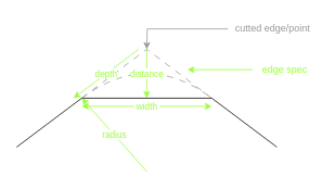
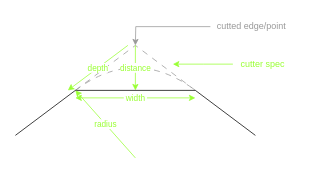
  <mxCell id="0" />
  <mxCell id="1" parent="0" />
  <mxCell id="2" value="" style="endArrow=none;html=1;curved=1;strokeColor=#999999;dashed=1;dashPattern=8 8;fontColor=#999999;" edge="1" parent="1"><mxGeometry width="50" height="50" relative="1" as="geometry"><mxPoint x="100" y="120" as="sourcePoint" /><mxPoint x="260" y="120" as="targetPoint" /><Array as="points"><mxPoint x="180" y="60" /></Array></mxGeometry></mxCell>
  <mxCell id="3" value="" style="endArrow=none;html=1;rounded=0;strokeColor=#999999;dashed=1;dashPattern=8 8;fontColor=#999999;" edge="1" parent="1"><mxGeometry width="50" height="50" relative="1" as="geometry"><mxPoint x="100" y="120" as="sourcePoint" /><mxPoint x="260" y="120" as="targetPoint" /><Array as="points"><mxPoint x="180" y="60" /></Array></mxGeometry></mxCell>
  <mxCell id="4" value="depth" style="endArrow=classic;html=1;rounded=0;strokeWidth=1;strokeColor=#99FF33;fontColor=#99FF33;" edge="1" parent="1"><mxGeometry width="50" height="50" relative="1" as="geometry"><mxPoint x="170" y="60" as="sourcePoint" /><mxPoint x="90" y="120" as="targetPoint" /><mxPoint as="offset" /></mxGeometry></mxCell>
  <mxCell id="5" value="distance" style="endArrow=classic;html=1;rounded=0;strokeWidth=1;strokeColor=#99FF33;fontColor=#99FF33;" edge="1" parent="1"><mxGeometry width="50" height="50" relative="1" as="geometry"><mxPoint x="180" y="60" as="sourcePoint" /><mxPoint x="180" y="120" as="targetPoint" /><mxPoint as="offset" /></mxGeometry></mxCell>
  <mxCell id="6" value="&amp;nbsp;width&amp;nbsp;" style="endArrow=classic;startArrow=classic;html=1;rounded=0;strokeColor=#99FF33;fontColor=#99FF33;" edge="1" parent="1"><mxGeometry width="50" height="50" relative="1" as="geometry"><mxPoint x="100" y="130" as="sourcePoint" /><mxPoint x="260" y="130" as="targetPoint" /><mxPoint as="offset" /></mxGeometry></mxCell>
  <mxCell id="7" value="" style="endArrow=none;html=1;rounded=0;" edge="1" parent="1"><mxGeometry width="50" height="50" relative="1" as="geometry"><mxPoint x="20" y="180" as="sourcePoint" /><mxPoint x="340" y="180" as="targetPoint" /><Array as="points"><mxPoint x="100" y="120" /><mxPoint x="260" y="120" /></Array></mxGeometry></mxCell>
  <mxCell id="8" style="edgeStyle=orthogonalEdgeStyle;rounded=0;orthogonalLoop=1;jettySize=auto;html=1;strokeColor=#999999;fontColor=#999999;" edge="1" parent="1" source="9"><mxGeometry relative="1" as="geometry"><mxPoint x="180" y="60" as="targetPoint" /></mxGeometry></mxCell>
  <mxCell id="9" value="cutted edge/point" style="text;html=1;strokeColor=none;fillColor=none;align=center;verticalAlign=middle;whiteSpace=wrap;rounded=0;fontColor=#999999;" vertex="1" parent="1"><mxGeometry x="280" y="20" width="110" height="30" as="geometry" /></mxCell>
  <mxCell id="10" style="edgeStyle=orthogonalEdgeStyle;rounded=0;orthogonalLoop=1;jettySize=auto;html=1;strokeColor=#99FF33;" edge="1" parent="1" source="11"><mxGeometry relative="1" as="geometry"><mxPoint x="230" y="85" as="targetPoint" /></mxGeometry></mxCell>
- <mxCell id="11" value="edge spec" style="text;html=1;strokeColor=none;fillColor=none;align=center;verticalAlign=middle;whiteSpace=wrap;rounded=0;fontColor=#99FF33;" vertex="1" parent="1"><mxGeometry x="310" y="70" width="80" height="30" as="geometry" /></mxCell>
+ <mxCell id="11" value="cutter spec" style="text;html=1;strokeColor=none;fillColor=none;align=center;verticalAlign=middle;whiteSpace=wrap;rounded=0;fontColor=#99FF33;" vertex="1" parent="1"><mxGeometry x="310" y="70" width="80" height="30" as="geometry" /></mxCell>
  <mxCell id="12" value="radius" style="endArrow=classic;html=1;rounded=0;strokeColor=#99FF33;fontColor=#99FF33;" edge="1" parent="1"><mxGeometry width="50" height="50" relative="1" as="geometry"><mxPoint x="180" y="210" as="sourcePoint" /><mxPoint x="100" y="120" as="targetPoint" /></mxGeometry></mxCell>
